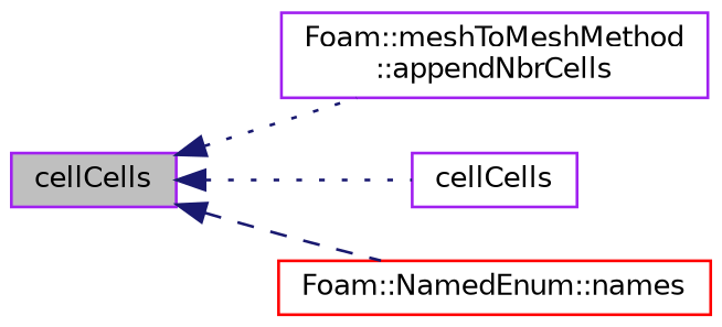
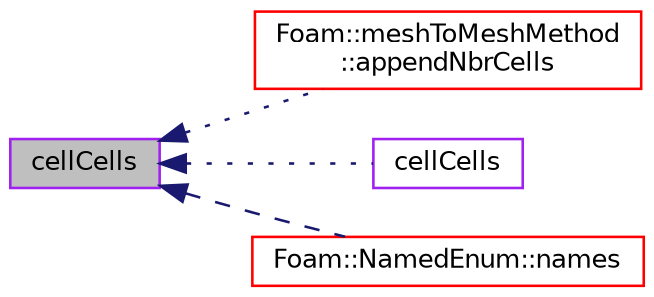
  digraph {
    rankdir=LR
    node [color=purple fontname=Helvetica fontsize=10 shape=record]
    edge [color=midnightblue dir=back fontname=Helvetica fontsize=10 labelfontname=Helvetica labelfontsize=10 style=dotted]
    n1 [fillcolor=grey75 fontcolor=black height=0.2 label=cellCells style=filled width=0.4]
-   n2 [height=0.2 label="Foam::meshToMeshMethod\l::appendNbrCells" width=0.4]
+   n2 [color=red height=0.2 label="Foam::meshToMeshMethod\l::appendNbrCells" width=0.4]
    n3 [height=0.2 label=cellCells width=0.4]
    n4 [color=red height=0.2 label="Foam::NamedEnum::names" width=0.4]
    n1 -> n2
    n1 -> n3
    n1 -> n4 [style=dashed]
  }
